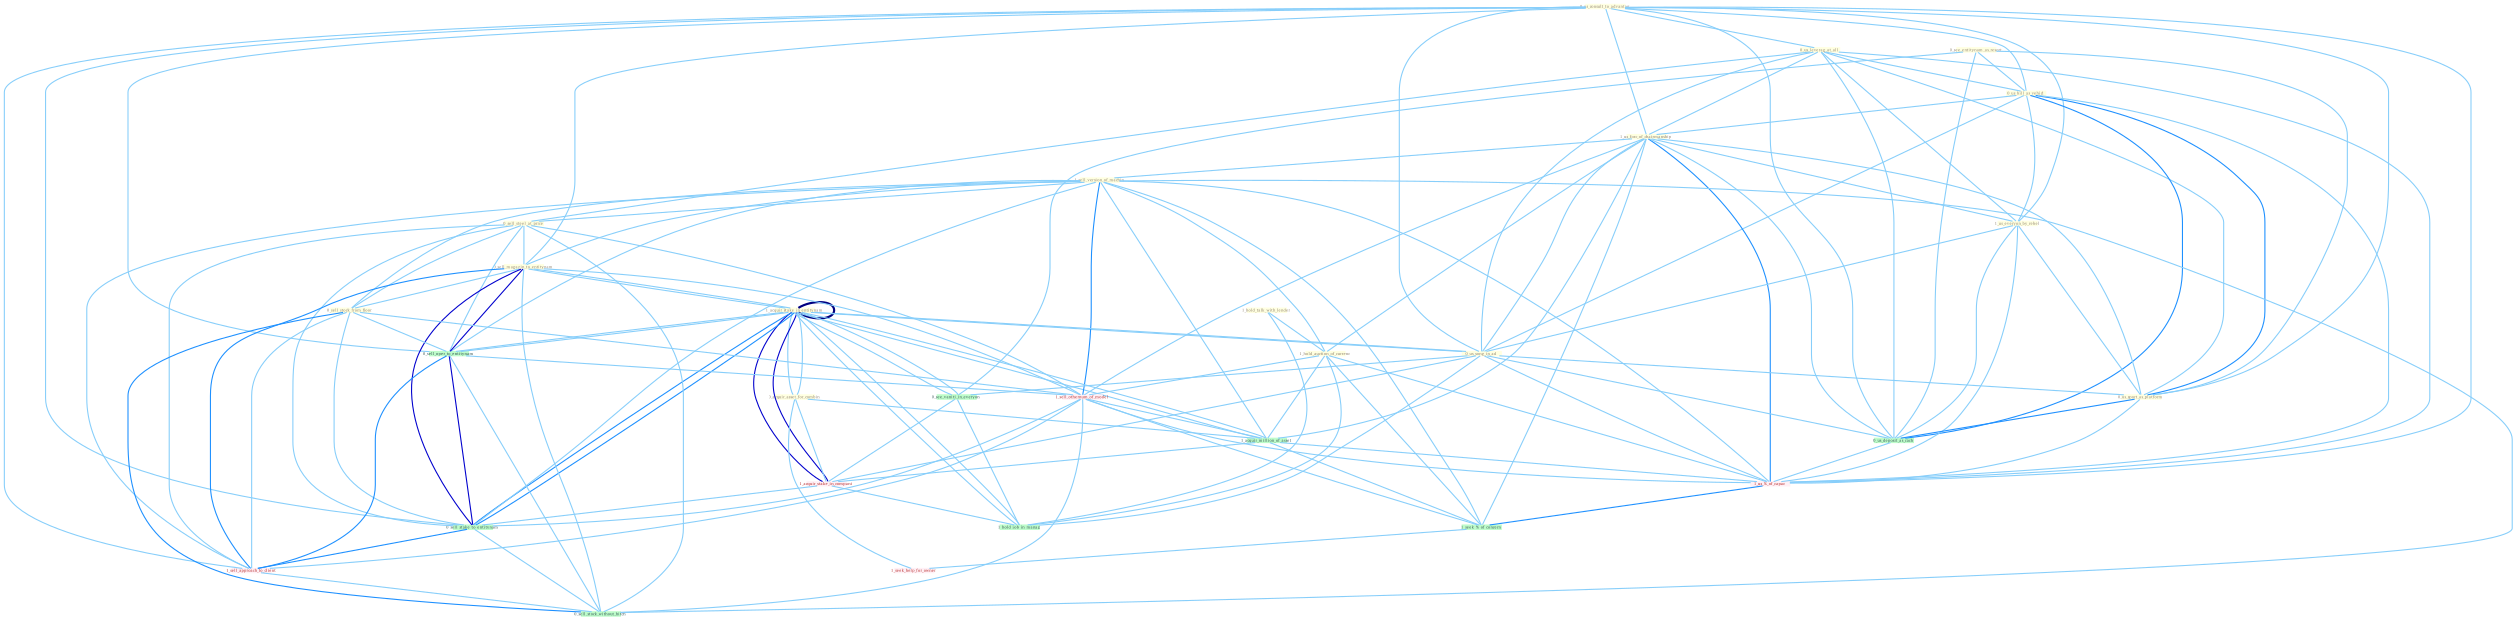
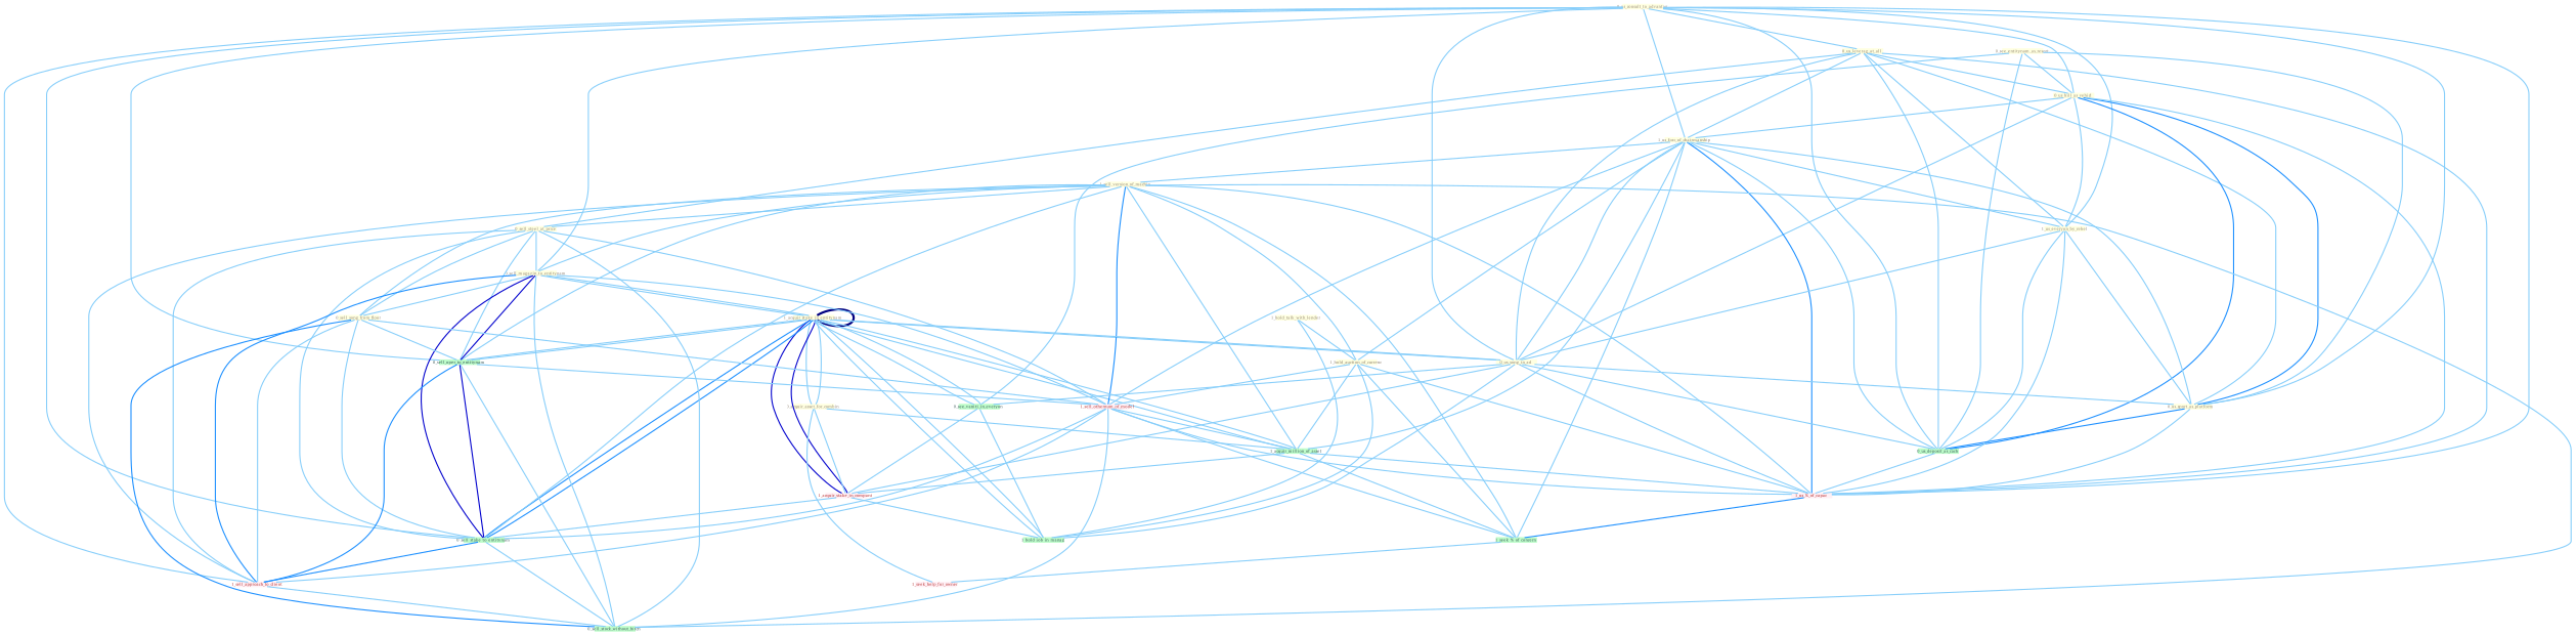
  graph {
    fontname="PT Serif"
    node [color="#ffffe0" fixedsize=true fontcolor="#8b7d6b" fontname="PT Serif" fontsize=4 shape=polygon style=filled]
    edge [color="#87cefa" fontname="PT Serif" w=1]
    "0_us_consult_to_advantag " [height=.06 width=.5]
    "0_us_leverag_at_all " [height=.06 width=.5]
    "0_see_entitynam_as_resort " [height=.06 width=.5]
    "1_acquir_stake_in_entitynam " [height=.06 width=.5]
    "0_us_bill_as_vehicl " [height=.06 width=.5]
    "0_acquir_asset_for_combin " [height=.06 width=.5]
    "1_us_forc_of_chairmanship " [height=.06 width=.5]
    "1_sell_version_of_machin " [height=.06 width=.5]
    "0_sell_steel_at_price " [height=.06 width=.5]
    "1_hold_talk_with_lender " [height=.06 width=.5]
    "0_sell_magazin_to_entitynam " [height=.06 width=.5]
    "1_hold_auction_of_currenc " [height=.06 width=.5]
    n13 [height=.06 label="1_us_everyon_by_rebel" width=.5]
    "0_us_song_in_ad " [height=.06 width=.5]
-   "0_sell_stock_from_floor " [height=.06 width=.5]
+   "0_sell_stock_from_floor " [height=.06 width=.5 label="0_sell_song_from_floor"]
    "0_us_sport_as_platform " [height=.06 width=.5]
    "1_sell_othernum_of_model " [color="#fff0f5" fontcolor="#b22222" height=.06 width=.5]
    "1_acquir_stake_in_compani " [color="#fff0f5" fontcolor="#b22222" height=.06 width=.5]
    "1_us_%_of_capac " [color="#fff0f5" fontcolor="#b22222" height=.06 width=.5]
    "1_sell_approach_to_client " [color="#fff0f5" fontcolor="#b22222" height=.06 width=.5]
    "1_seek_help_for_owner " [color="#fff0f5" fontcolor="#b22222" height=.06 width=.5]
    "0_sell_oper_to_entitynam " [color="#BDFCC9" fontcolor="#2f4f4f" height=.06 width=.5]
    "0_us_deposit_as_cach " [color="#BDFCC9" fontcolor="#2f4f4f" height=.06 width=.5]
    "0_sell_stake_to_entitynam " [color="#BDFCC9" fontcolor="#2f4f4f" height=.06 width=.5]
    "0_see_vaniti_in_everyon " [color="#BDFCC9" fontcolor="#2f4f4f" height=.06 width=.5]
    "1_acquir_million_of_asset " [color="#BDFCC9" fontcolor="#2f4f4f" height=.06 width=.5]
    "1_hold_job_in_manag " [color="#BDFCC9" fontcolor="#2f4f4f" height=.06 width=.5]
    "1_seek_%_of_concern " [color="#BDFCC9" fontcolor="#2f4f4f" height=.06 width=.5]
    "0_sell_stock_without_hitch " [color="#BDFCC9" fontcolor="#2f4f4f" height=.06 width=.5]
    subgraph sub_1 {
      "0_us_consult_to_advantag "
      "0_us_leverag_at_all "
      "0_see_entitynam_as_resort "
      "1_acquir_stake_in_entitynam "
      "0_us_bill_as_vehicl "
      "0_acquir_asset_for_combin "
      "1_us_forc_of_chairmanship "
      "1_sell_version_of_machin "
      "0_sell_steel_at_price "
      "1_hold_talk_with_lender "
      "0_sell_magazin_to_entitynam "
      "1_hold_auction_of_currenc "
      n13
      "0_us_song_in_ad "
      "0_sell_stock_from_floor "
      "0_us_sport_as_platform "
    }
    subgraph sub_2 {
      "1_acquir_stake_in_entitynam "
      "1_sell_othernum_of_model "
      "1_acquir_stake_in_compani "
      "1_us_%_of_capac "
      "1_sell_approach_to_client "
      "1_seek_help_for_owner "
    }
    "0_us_consult_to_advantag " -- "0_us_leverag_at_all "
    "0_us_consult_to_advantag " -- "0_us_bill_as_vehicl "
    "0_us_consult_to_advantag " -- "1_us_forc_of_chairmanship "
    "0_us_consult_to_advantag " -- "0_sell_magazin_to_entitynam "
    "0_us_consult_to_advantag " -- n13
    "0_us_consult_to_advantag " -- "0_us_song_in_ad "
    "0_us_consult_to_advantag " -- "0_us_sport_as_platform "
    "0_us_consult_to_advantag " -- "1_us_%_of_capac "
    "0_us_consult_to_advantag " -- "1_sell_approach_to_client "
    "0_us_consult_to_advantag " -- "0_sell_oper_to_entitynam "
    "0_us_consult_to_advantag " -- "0_us_deposit_as_cach "
    "0_us_consult_to_advantag " -- "0_sell_stake_to_entitynam "
    "0_us_leverag_at_all " -- "0_us_bill_as_vehicl "
    "0_us_leverag_at_all " -- "1_us_forc_of_chairmanship "
    "0_us_leverag_at_all " -- "0_sell_steel_at_price "
    "0_us_leverag_at_all " -- n13
    "0_us_leverag_at_all " -- "0_us_song_in_ad "
    "0_us_leverag_at_all " -- "0_us_sport_as_platform "
    "0_us_leverag_at_all " -- "1_us_%_of_capac "
    "0_us_leverag_at_all " -- "0_us_deposit_as_cach "
    "0_see_entitynam_as_resort " -- "0_us_bill_as_vehicl "
    "0_see_entitynam_as_resort " -- "0_us_sport_as_platform "
    "0_see_entitynam_as_resort " -- "0_us_deposit_as_cach "
    "0_see_entitynam_as_resort " -- "0_see_vaniti_in_everyon "
    "1_acquir_stake_in_entitynam " -- "1_acquir_stake_in_entitynam " [color="#000080" style=bold w=4]
    "1_acquir_stake_in_entitynam " -- "0_acquir_asset_for_combin "
    "1_acquir_stake_in_entitynam " -- "0_sell_magazin_to_entitynam "
    "1_acquir_stake_in_entitynam " -- "0_us_song_in_ad "
    "1_acquir_stake_in_entitynam " -- "1_acquir_stake_in_compani " [color="#0000cd" w=3]
    "1_acquir_stake_in_entitynam " -- "1_acquir_stake_in_compani " [color="#0000cd" w=3]
    "1_acquir_stake_in_entitynam " -- "0_sell_oper_to_entitynam "
    "1_acquir_stake_in_entitynam " -- "0_sell_stake_to_entitynam " [color="#1e90ff" w=2]
    "1_acquir_stake_in_entitynam " -- "0_sell_stake_to_entitynam " [color="#1e90ff" w=2]
    "1_acquir_stake_in_entitynam " -- "0_see_vaniti_in_everyon "
    "1_acquir_stake_in_entitynam " -- "1_acquir_million_of_asset "
    "1_acquir_stake_in_entitynam " -- "1_hold_job_in_manag "
    "1_acquir_stake_in_entitynam " -- "1_hold_job_in_manag "
    "0_us_bill_as_vehicl " -- "1_us_forc_of_chairmanship "
    "0_us_bill_as_vehicl " -- n13
    "0_us_bill_as_vehicl " -- "0_us_song_in_ad "
    "0_us_bill_as_vehicl " -- "0_us_sport_as_platform " [color="#1e90ff" w=2]
    "0_us_bill_as_vehicl " -- "1_us_%_of_capac "
    "0_us_bill_as_vehicl " -- "0_us_deposit_as_cach " [color="#1e90ff" w=2]
    "0_acquir_asset_for_combin " -- "1_acquir_stake_in_entitynam "
    "0_acquir_asset_for_combin " -- "1_acquir_stake_in_compani "
    "0_acquir_asset_for_combin " -- "1_seek_help_for_owner "
    "0_acquir_asset_for_combin " -- "1_acquir_million_of_asset "
    "1_us_forc_of_chairmanship " -- "1_sell_version_of_machin "
    "1_us_forc_of_chairmanship " -- "1_hold_auction_of_currenc "
    "1_us_forc_of_chairmanship " -- n13
    "1_us_forc_of_chairmanship " -- "0_us_song_in_ad "
    "1_us_forc_of_chairmanship " -- "0_us_sport_as_platform "
    "1_us_forc_of_chairmanship " -- "1_sell_othernum_of_model "
    "1_us_forc_of_chairmanship " -- "1_us_%_of_capac " [color="#1e90ff" w=2]
    "1_us_forc_of_chairmanship " -- "0_us_deposit_as_cach "
    "1_us_forc_of_chairmanship " -- "1_acquir_million_of_asset "
    "1_us_forc_of_chairmanship " -- "1_seek_%_of_concern "
    "1_sell_version_of_machin " -- "0_sell_steel_at_price "
    "1_sell_version_of_machin " -- "0_sell_magazin_to_entitynam "
    "1_sell_version_of_machin " -- "1_hold_auction_of_currenc "
    "1_sell_version_of_machin " -- "0_sell_stock_from_floor "
    "1_sell_version_of_machin " -- "1_sell_othernum_of_model " [color="#1e90ff" w=2]
    "1_sell_version_of_machin " -- "1_us_%_of_capac "
    "1_sell_version_of_machin " -- "1_sell_approach_to_client "
    "1_sell_version_of_machin " -- "0_sell_oper_to_entitynam "
    "1_sell_version_of_machin " -- "0_sell_stake_to_entitynam "
    "1_sell_version_of_machin " -- "1_acquir_million_of_asset "
    "1_sell_version_of_machin " -- "1_seek_%_of_concern "
    "1_sell_version_of_machin " -- "0_sell_stock_without_hitch "
    "0_sell_steel_at_price " -- "0_sell_magazin_to_entitynam "
    "0_sell_steel_at_price " -- "0_sell_stock_from_floor "
    "0_sell_steel_at_price " -- "1_sell_othernum_of_model "
    "0_sell_steel_at_price " -- "1_sell_approach_to_client "
    "0_sell_steel_at_price " -- "0_sell_oper_to_entitynam "
    "0_sell_steel_at_price " -- "0_sell_stake_to_entitynam "
    "0_sell_steel_at_price " -- "0_sell_stock_without_hitch "
    "1_hold_talk_with_lender " -- "1_hold_auction_of_currenc "
    "1_hold_talk_with_lender " -- "1_hold_job_in_manag "
    "0_sell_magazin_to_entitynam " -- "1_acquir_stake_in_entitynam "
    "0_sell_magazin_to_entitynam " -- "0_sell_stock_from_floor "
    "0_sell_magazin_to_entitynam " -- "1_sell_othernum_of_model "
    "0_sell_magazin_to_entitynam " -- "1_sell_approach_to_client " [color="#1e90ff" w=2]
    "0_sell_magazin_to_entitynam " -- "0_sell_oper_to_entitynam " [color="#0000cd" w=3]
    "0_sell_magazin_to_entitynam " -- "0_sell_stake_to_entitynam " [color="#0000cd" w=3]
    "0_sell_magazin_to_entitynam " -- "0_sell_stock_without_hitch "
    "1_hold_auction_of_currenc " -- "1_sell_othernum_of_model "
    "1_hold_auction_of_currenc " -- "1_us_%_of_capac "
    "1_hold_auction_of_currenc " -- "1_acquir_million_of_asset "
    "1_hold_auction_of_currenc " -- "1_hold_job_in_manag "
    "1_hold_auction_of_currenc " -- "1_seek_%_of_concern "
    n13 -- "0_us_song_in_ad "
    n13 -- "0_us_sport_as_platform "
    n13 -- "1_us_%_of_capac "
    n13 -- "0_us_deposit_as_cach "
    "0_us_song_in_ad " -- "1_acquir_stake_in_entitynam "
    "0_us_song_in_ad " -- "0_us_sport_as_platform "
    "0_us_song_in_ad " -- "1_acquir_stake_in_compani "
    "0_us_song_in_ad " -- "1_us_%_of_capac "
    "0_us_song_in_ad " -- "0_us_deposit_as_cach "
    "0_us_song_in_ad " -- "0_see_vaniti_in_everyon "
    "0_us_song_in_ad " -- "1_hold_job_in_manag "
    "0_sell_stock_from_floor " -- "1_sell_othernum_of_model "
    "0_sell_stock_from_floor " -- "1_sell_approach_to_client "
    "0_sell_stock_from_floor " -- "0_sell_oper_to_entitynam "
    "0_sell_stock_from_floor " -- "0_sell_stake_to_entitynam "
    "0_sell_stock_from_floor " -- "0_sell_stock_without_hitch " [color="#1e90ff" w=2]
    "0_us_sport_as_platform " -- "1_us_%_of_capac "
    "0_us_sport_as_platform " -- "0_us_deposit_as_cach " [color="#1e90ff" w=2]
    "1_sell_othernum_of_model " -- "1_us_%_of_capac "
    "1_sell_othernum_of_model " -- "1_sell_approach_to_client "
    "1_sell_othernum_of_model " -- "0_sell_stake_to_entitynam "
    "1_sell_othernum_of_model " -- "1_acquir_million_of_asset "
    "1_sell_othernum_of_model " -- "1_seek_%_of_concern "
    "1_sell_othernum_of_model " -- "0_sell_stock_without_hitch "
    "1_acquir_stake_in_compani " -- "0_sell_stake_to_entitynam "
    "1_acquir_stake_in_compani " -- "1_hold_job_in_manag "
    "1_us_%_of_capac " -- "1_seek_%_of_concern " [color="#1e90ff" w=2]
    "1_sell_approach_to_client " -- "0_sell_stock_without_hitch "
    "0_sell_oper_to_entitynam " -- "1_acquir_stake_in_entitynam "
    "0_sell_oper_to_entitynam " -- "1_sell_othernum_of_model "
    "0_sell_oper_to_entitynam " -- "1_sell_approach_to_client " [color="#1e90ff" w=2]
    "0_sell_oper_to_entitynam " -- "0_sell_stake_to_entitynam " [color="#0000cd" w=3]
    "0_sell_oper_to_entitynam " -- "0_sell_stock_without_hitch "
    "0_us_deposit_as_cach " -- "1_us_%_of_capac "
    "0_sell_stake_to_entitynam " -- "1_sell_approach_to_client " [color="#1e90ff" w=2]
    "0_sell_stake_to_entitynam " -- "0_sell_stock_without_hitch "
    "0_see_vaniti_in_everyon " -- "1_acquir_stake_in_entitynam "
    "0_see_vaniti_in_everyon " -- "1_acquir_stake_in_compani "
    "0_see_vaniti_in_everyon " -- "1_hold_job_in_manag "
    "1_acquir_million_of_asset " -- "1_acquir_stake_in_entitynam "
    "1_acquir_million_of_asset " -- "1_acquir_stake_in_compani "
    "1_acquir_million_of_asset " -- "1_us_%_of_capac "
    "1_acquir_million_of_asset " -- "1_seek_%_of_concern "
    "1_seek_%_of_concern " -- "1_seek_help_for_owner "
  }
